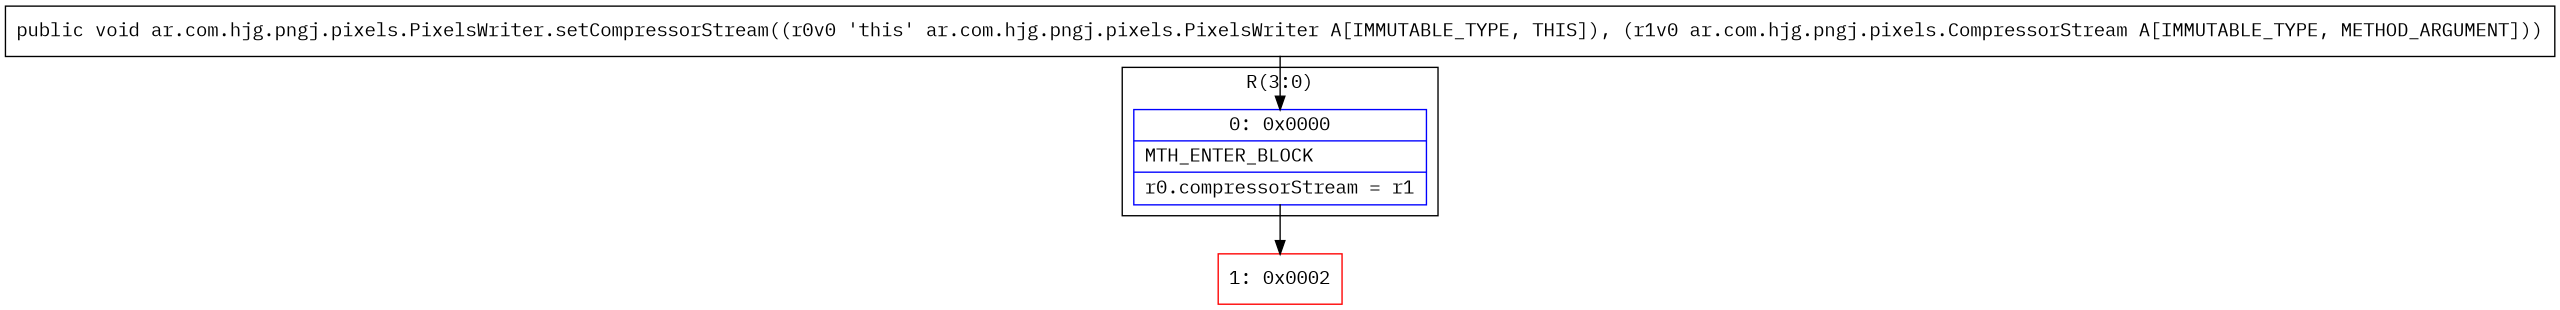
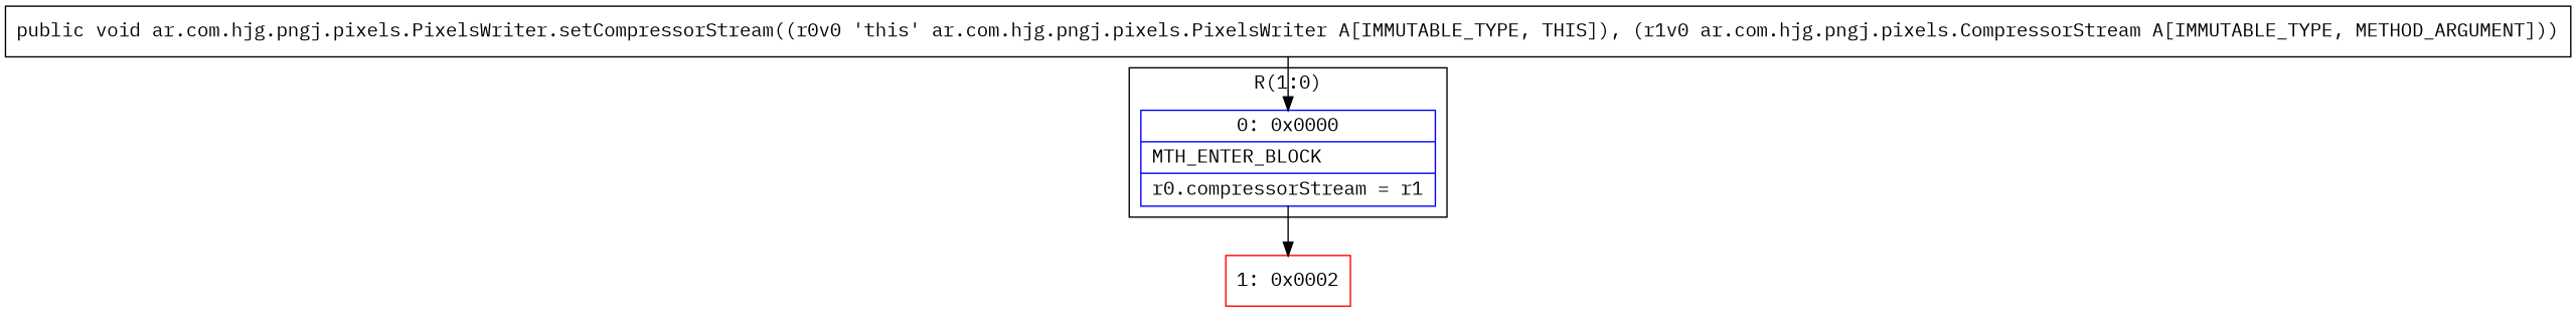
  digraph {
    fontname="IBM Plex Mono"
    node [shape=record fontname="IBM Plex Mono"]
    edge [fontname="IBM Plex Mono"]
    n1 [color=blue label="{0\:\ 0x0000|MTH_ENTER_BLOCK\l|r0.compressorStream = r1\l}"]
    n2 [color=red label="{1\:\ 0x0002}"]
    n3 [label="{public void ar.com.hjg.pngj.pixels.PixelsWriter.setCompressorStream((r0v0 'this' ar.com.hjg.pngj.pixels.PixelsWriter A[IMMUTABLE_TYPE, THIS]), (r1v0 ar.com.hjg.pngj.pixels.CompressorStream A[IMMUTABLE_TYPE, METHOD_ARGUMENT])) }"]
    subgraph cluster_1 {
-     label="R(3:0)"
+     label="R(1:0)"
      n1
    }
    n1 -> n2
    n3 -> n1
  }
